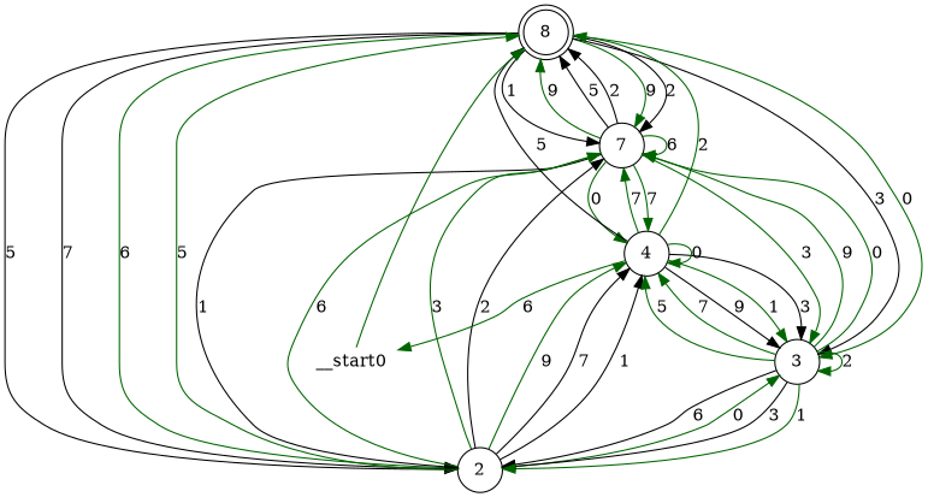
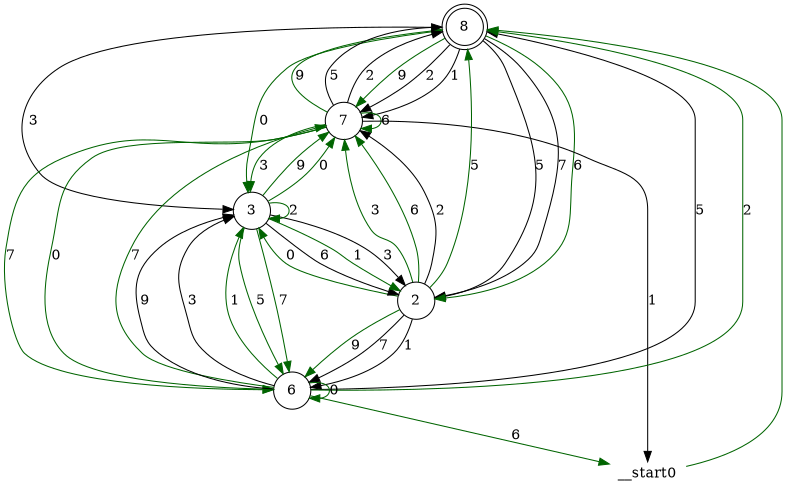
  digraph {
    node [shape=circle]
    edge [color=darkgreen]
    n1 [label=8 shape=doublecircle]
    n2 [label=7]
    n3 [label=2]
    n4 [label=3]
-   n5 [label=4]
+   n5 [label=6]
    __start0 [height=0 shape=none width=0]
    n1 -> n2 [label=9]
    n1 -> n2 [color=black label=2]
    n1 -> n2 [color=black label=1]
    n1 -> n3 [color=black label=5]
    n1 -> n3 [color=black label=7]
    n1 -> n3 [label=6]
    n1 -> n4 [color=black label=3]
    n1 -> n4 [label=0]
    n2 -> n1 [label=9]
    n2 -> n1 [color=black label=5]
    n2 -> n1 [color=black label=2]
    n2 -> n2 [label=6]
-   n2 -> n3 [color=black label=1]
+   n2 -> __start0 [color=black label=1]
    n2 -> n4 [label=3]
    n2 -> n5 [label=7]
    n2 -> n5 [label=0]
    n3 -> n1 [label=5]
    n3 -> n2 [label=3]
    n3 -> n2 [label=6]
    n3 -> n2 [color=black label=2]
    n3 -> n4 [label=0]
    n3 -> n5 [label=9]
    n3 -> n5 [color=black label=7]
    n3 -> n5 [color=black label=1]
    n4 -> n2 [label=9]
    n4 -> n2 [label=0]
    n4 -> n3 [color=black label=3]
    n4 -> n3 [color=black label=6]
    n4 -> n3 [label=1]
    n4 -> n4 [label=2]
    n4 -> n5 [label=5]
    n4 -> n5 [label=7]
    n5 -> n1 [color=black label=5]
    n5 -> n1 [label=2]
    n5 -> n2 [label=7]
    n5 -> n4 [color=black label=9]
    n5 -> n4 [color=black label=3]
    n5 -> n4 [label=1]
    n5 -> n5 [label=0]
    n5 -> __start0 [label=6]
    __start0 -> n1
  }
